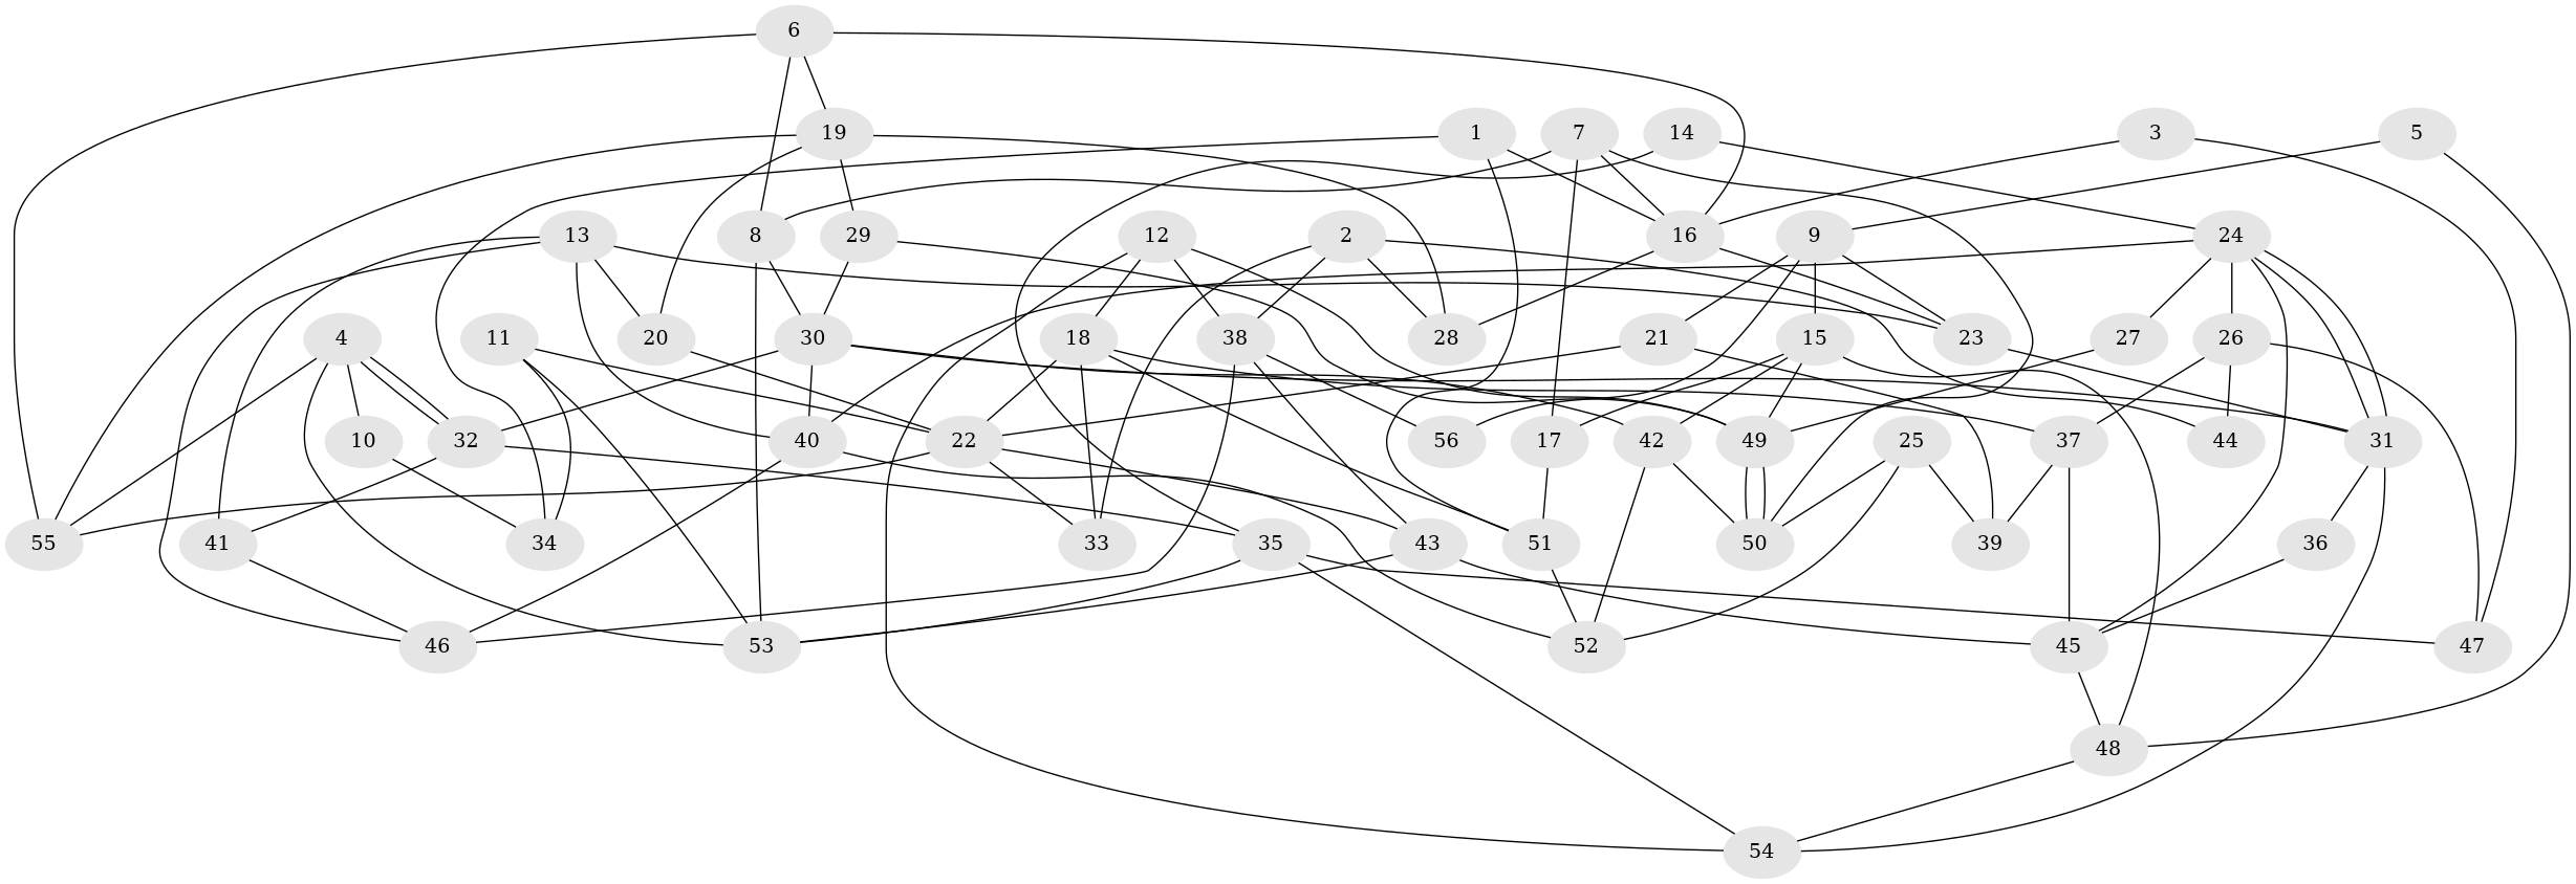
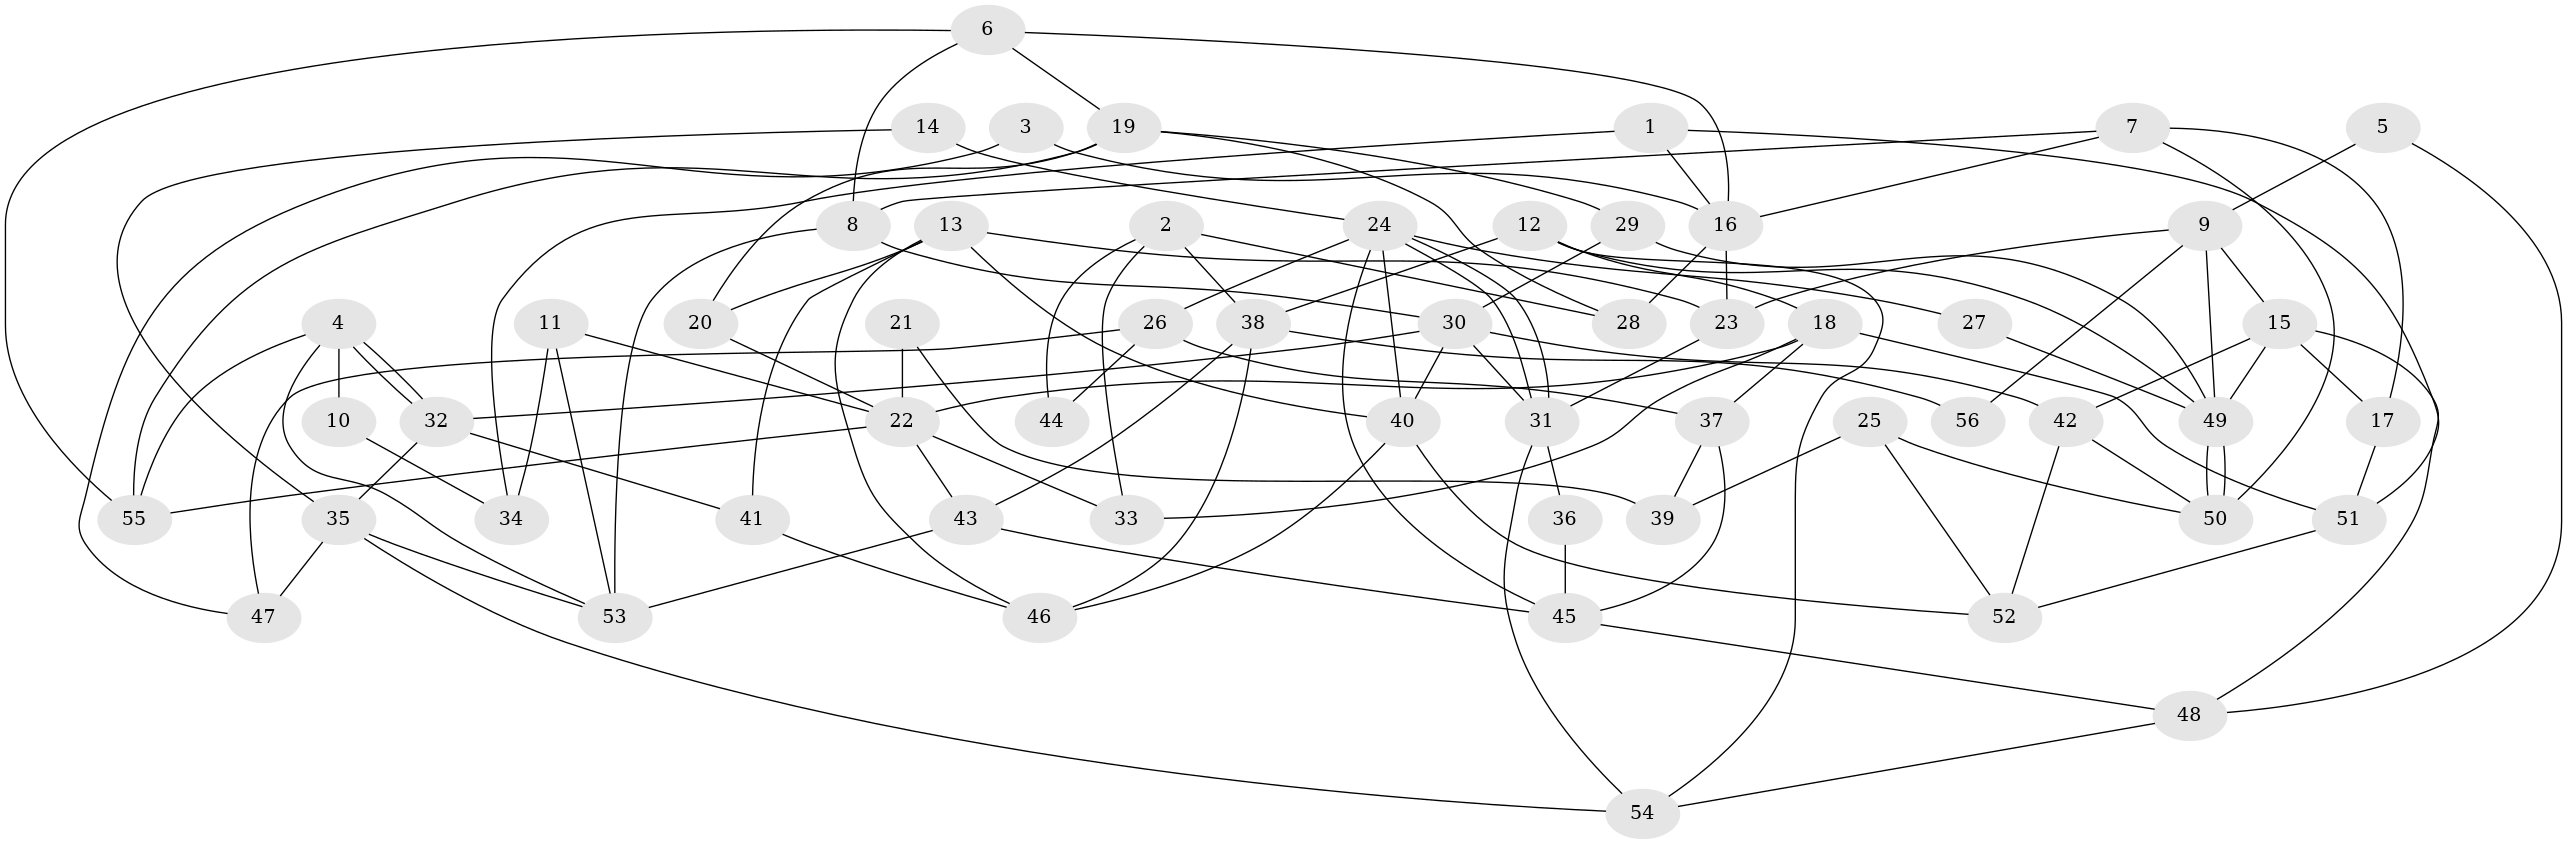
  graph {
    node [color=gray90 style=filled]
    1
    16
    34
    51
    28
    23
    52
    2
    33
    38
    44
    56
    46
    43
    3
    47
    4
    10
    32
    53
    55
    41
    35
    5
    9
    48
    15
    21
    54
    6
    8
    19
    30
    20
    29
    7
    17
    50
    40
    42
    31
    49
    22
    39
    11
    12
    18
    37
    13
    14
    24
    26
    27
    45
    36
    25
    1 -- 16
    1 -- 34
    1 -- 51
    16 -- 28
    16 -- 23
    51 -- 52
    23 -- 31
    2 -- 28
    2 -- 33
    2 -- 38
    2 -- 44
    38 -- 56
    38 -- 46
    38 -- 43
    43 -- 53
    43 -- 45
    3 -- 16
    3 -- 47
    4 -- 10
    4 -- 32
    4 -- 32
    4 -- 53
    4 -- 55
    10 -- 34
    32 -- 41
    32 -- 35
    41 -- 46
    35 -- 47
    35 -- 53
    35 -- 54
    5 -- 9
    5 -- 48
    9 -- 23
    9 -- 56
    9 -- 15
-   9 -- 21
+   9 -- 49
    48 -- 54
    15 -- 48
    15 -- 17
    15 -- 42
    15 -- 49
    21 -- 22
    21 -- 39
    6 -- 16
    6 -- 55
    6 -- 8
    6 -- 19
    8 -- 53
    8 -- 30
    19 -- 28
    19 -- 55
    19 -- 20
    19 -- 29
    30 -- 32
    30 -- 40
    30 -- 42
    30 -- 31
    20 -- 22
    29 -- 30
    29 -- 49
    7 -- 16
    7 -- 8
    7 -- 17
    7 -- 50
    17 -- 51
    40 -- 52
    40 -- 46
    42 -- 52
    42 -- 50
    31 -- 54
    31 -- 36
    49 -- 50
    49 -- 50
    22 -- 33
    22 -- 43
    22 -- 55
    11 -- 34
    11 -- 53
    11 -- 22
    12 -- 38
    12 -- 54
    12 -- 49
    12 -- 18
    18 -- 51
    18 -- 33
    18 -- 22
    18 -- 37
    37 -- 39
    37 -- 45
    13 -- 23
    13 -- 46
    13 -- 41
    13 -- 20
    13 -- 40
    14 -- 35
    14 -- 24
    24 -- 40
    24 -- 31
    24 -- 31
    24 -- 26
    24 -- 27
    24 -- 45
    26 -- 44
    26 -- 47
    26 -- 37
    27 -- 49
    45 -- 48
    36 -- 45
    25 -- 52
    25 -- 50
    25 -- 39
  }
